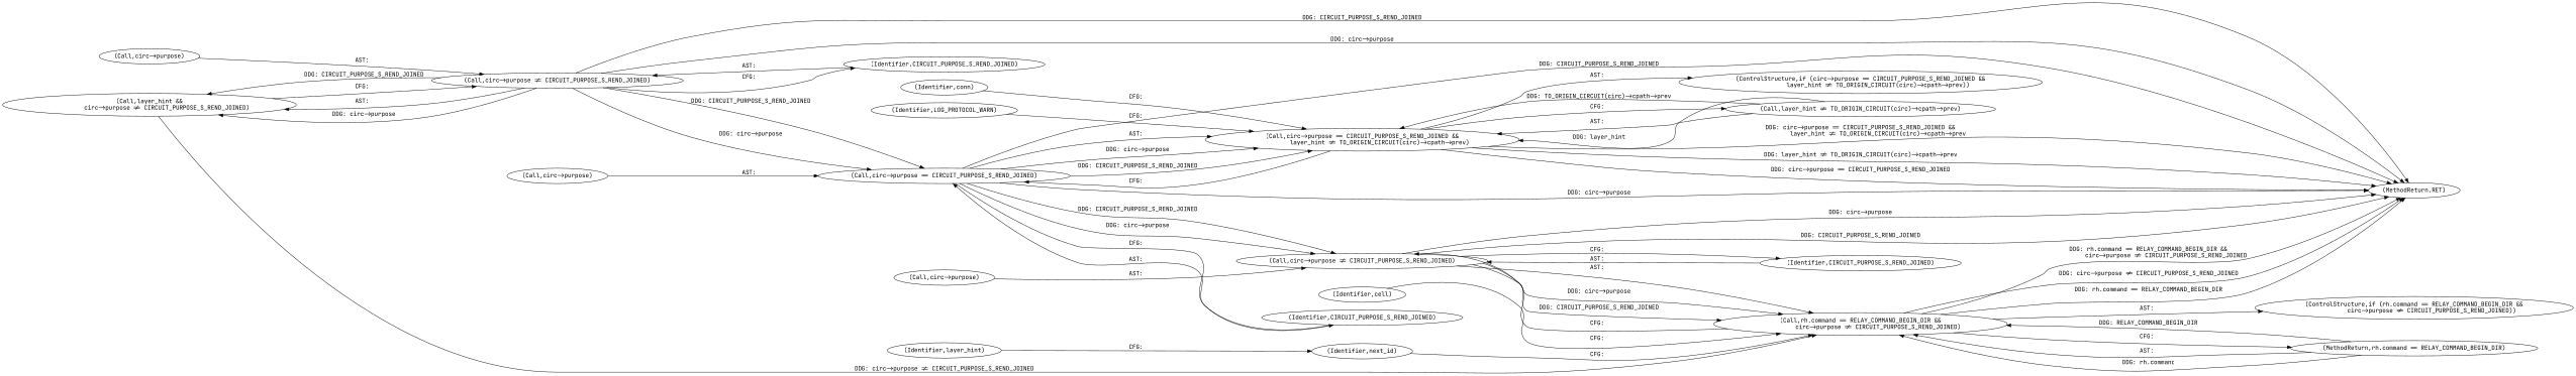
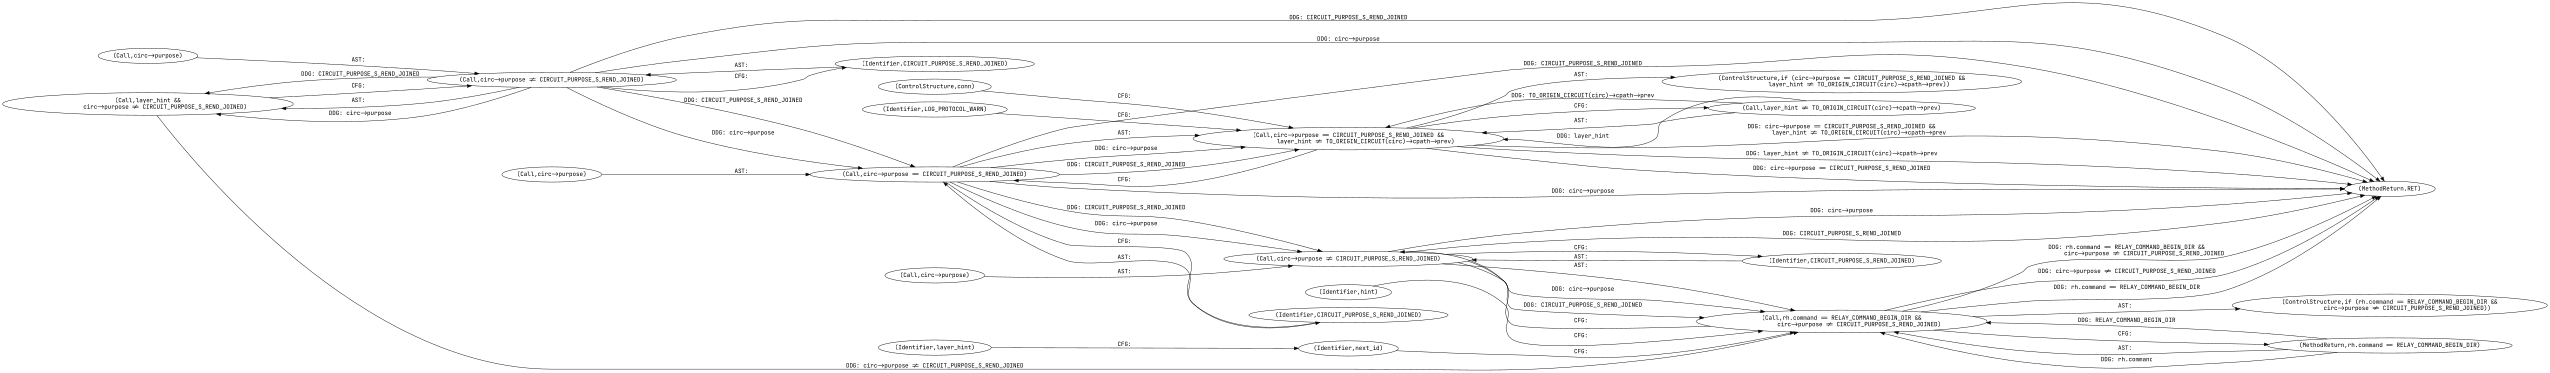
  digraph {
    fontname="JetBrains Mono"
    rankdir=LR
    node [fontname="JetBrains Mono"]
    edge [fontname="JetBrains Mono"]
    n1 [label="(Call,circ->purpose == CIRCUIT_PURPOSE_S_REND_JOINED)"]
    n2 [label="(Call,circ->purpose == CIRCUIT_PURPOSE_S_REND_JOINED &&\n          layer_hint != TO_ORIGIN_CIRCUIT(circ)->cpath->prev)"]
    n3 [label="(Call,circ->purpose != CIRCUIT_PURPOSE_S_REND_JOINED)"]
    n4 [label="(MethodReturn,RET)"]
    n5 [label="(Identifier,CIRCUIT_PURPOSE_S_REND_JOINED)"]
    n6 [label="(ControlStructure,if (circ->purpose == CIRCUIT_PURPOSE_S_REND_JOINED &&\n          layer_hint != TO_ORIGIN_CIRCUIT(circ)->cpath->prev))"]
    n7 [label="(Call,layer_hint != TO_ORIGIN_CIRCUIT(circ)->cpath->prev)"]
    n8 [label="(Call,rh.command == RELAY_COMMAND_BEGIN_DIR &&\n          circ->purpose != CIRCUIT_PURPOSE_S_REND_JOINED)"]
    n9 [label="(Identifier,CIRCUIT_PURPOSE_S_REND_JOINED)"]
    n10 [label="(Call,circ->purpose != CIRCUIT_PURPOSE_S_REND_JOINED)"]
    n11 [label="(Identifier,CIRCUIT_PURPOSE_S_REND_JOINED)"]
    n12 [label="(Call,layer_hint &&\n          circ->purpose != CIRCUIT_PURPOSE_S_REND_JOINED)"]
    n13 [label="(MethodReturn,rh.command == RELAY_COMMAND_BEGIN_DIR)"]
    n14 [label="(ControlStructure,if (rh.command == RELAY_COMMAND_BEGIN_DIR &&\n          circ->purpose != CIRCUIT_PURPOSE_S_REND_JOINED))"]
    n15 [label="(Call,circ->purpose)"]
-   n16 [label="(Identifier,cell)"]
+   n16 [label="(Identifier,hint)"]
    n17 [label="(Call,circ->purpose)"]
    n18 [label="(Identifier,LOG_PROTOCOL_WARN)"]
    n19 [label="(Identifier,next_id)"]
-   n20 [label="(Identifier,conn)"]
+   n20 [label="(ControlStructure,conn)"]
    n21 [label="(Identifier,layer_hint)"]
    n22 [label="(Call,circ->purpose)"]
    n1 -> n2 [label="AST: "]
    n1 -> n2 [label="DDG: circ->purpose"]
    n1 -> n2 [label="DDG: CIRCUIT_PURPOSE_S_REND_JOINED"]
    n1 -> n3 [label="DDG: circ->purpose"]
    n1 -> n3 [label="DDG: CIRCUIT_PURPOSE_S_REND_JOINED"]
    n1 -> n4 [label="DDG: circ->purpose"]
    n1 -> n4 [label="DDG: CIRCUIT_PURPOSE_S_REND_JOINED"]
    n1 -> n5 [label="CFG: "]
    n2 -> n1 [label="CFG: "]
    n2 -> n4 [label="DDG: circ->purpose == CIRCUIT_PURPOSE_S_REND_JOINED &&\n          layer_hint != TO_ORIGIN_CIRCUIT(circ)->cpath->prev"]
    n2 -> n4 [label="DDG: layer_hint != TO_ORIGIN_CIRCUIT(circ)->cpath->prev"]
    n2 -> n4 [label="DDG: circ->purpose == CIRCUIT_PURPOSE_S_REND_JOINED"]
    n2 -> n6 [label="AST: "]
    n2 -> n7 [label="CFG: "]
    n3 -> n4 [label="DDG: CIRCUIT_PURPOSE_S_REND_JOINED"]
    n3 -> n4 [label="DDG: circ->purpose"]
    n3 -> n8 [label="AST: "]
    n3 -> n8 [label="DDG: circ->purpose"]
    n3 -> n8 [label="DDG: CIRCUIT_PURPOSE_S_REND_JOINED"]
    n3 -> n9 [label="CFG: "]
    n5 -> n1 [label="AST: "]
    n7 -> n2 [label="AST: "]
    n7 -> n2 [label="DDG: layer_hint"]
    n7 -> n2 [label="DDG: TO_ORIGIN_CIRCUIT(circ)->cpath->prev"]
    n8 -> n3 [label="CFG: "]
    n8 -> n4 [label="DDG: rh.command == RELAY_COMMAND_BEGIN_DIR &&\n          circ->purpose != CIRCUIT_PURPOSE_S_REND_JOINED"]
    n8 -> n4 [label="DDG: circ->purpose != CIRCUIT_PURPOSE_S_REND_JOINED"]
    n8 -> n4 [label="DDG: rh.command == RELAY_COMMAND_BEGIN_DIR"]
    n8 -> n13 [label="CFG: "]
    n8 -> n14 [label="AST: "]
    n9 -> n3 [label="AST: "]
    n10 -> n1 [label="DDG: circ->purpose"]
    n10 -> n1 [label="DDG: CIRCUIT_PURPOSE_S_REND_JOINED"]
    n10 -> n4 [label="DDG: CIRCUIT_PURPOSE_S_REND_JOINED"]
    n10 -> n4 [label="DDG: circ->purpose"]
    n10 -> n11 [label="CFG: "]
    n10 -> n12 [label="AST: "]
    n10 -> n12 [label="DDG: circ->purpose"]
    n10 -> n12 [label="DDG: CIRCUIT_PURPOSE_S_REND_JOINED"]
    n11 -> n10 [label="AST: "]
    n12 -> n8 [label="DDG: circ->purpose != CIRCUIT_PURPOSE_S_REND_JOINED"]
    n12 -> n10 [label="CFG: "]
    n13 -> n8 [label="AST: "]
    n13 -> n8 [label="DDG: rh.command"]
    n13 -> n8 [label="DDG: RELAY_COMMAND_BEGIN_DIR"]
    n15 -> n1 [label="AST: "]
    n16 -> n8 [label="CFG: "]
    n17 -> n3 [label="AST: "]
    n18 -> n2 [label="CFG: "]
    n19 -> n8 [label="CFG: "]
    n20 -> n2 [label="CFG: "]
    n21 -> n19 [label="CFG: "]
    n22 -> n10 [label="AST: "]
  }
